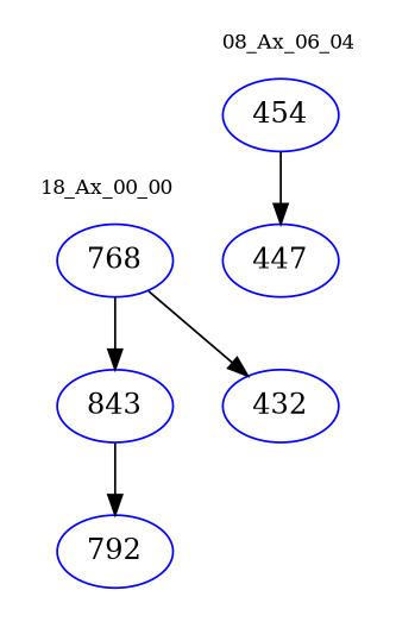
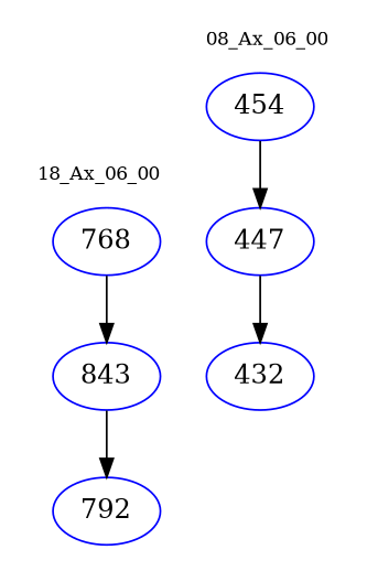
  digraph {
    node [color=blue]
    edge [color=black]
    n1 [label=768]
    n2 [label=843]
    n3 [label=792]
    n4 [label=454]
    n5 [label=447]
    n6 [label=432]
    subgraph cluster_1 {
      color=white
      fontsize=10
-     label="18_Ax_00_00"
+     label="18_Ax_06_00"
      n1
      n2
      n3
    }
    subgraph cluster_2 {
      color=white
      fontsize=10
-     label="08_Ax_06_04"
+     label="08_Ax_06_00"
      n4
      n5
      n6
    }
    n1 -> n2
    n2 -> n3
    n4 -> n5
-   n1 -> n6
+   n5 -> n6
  }
